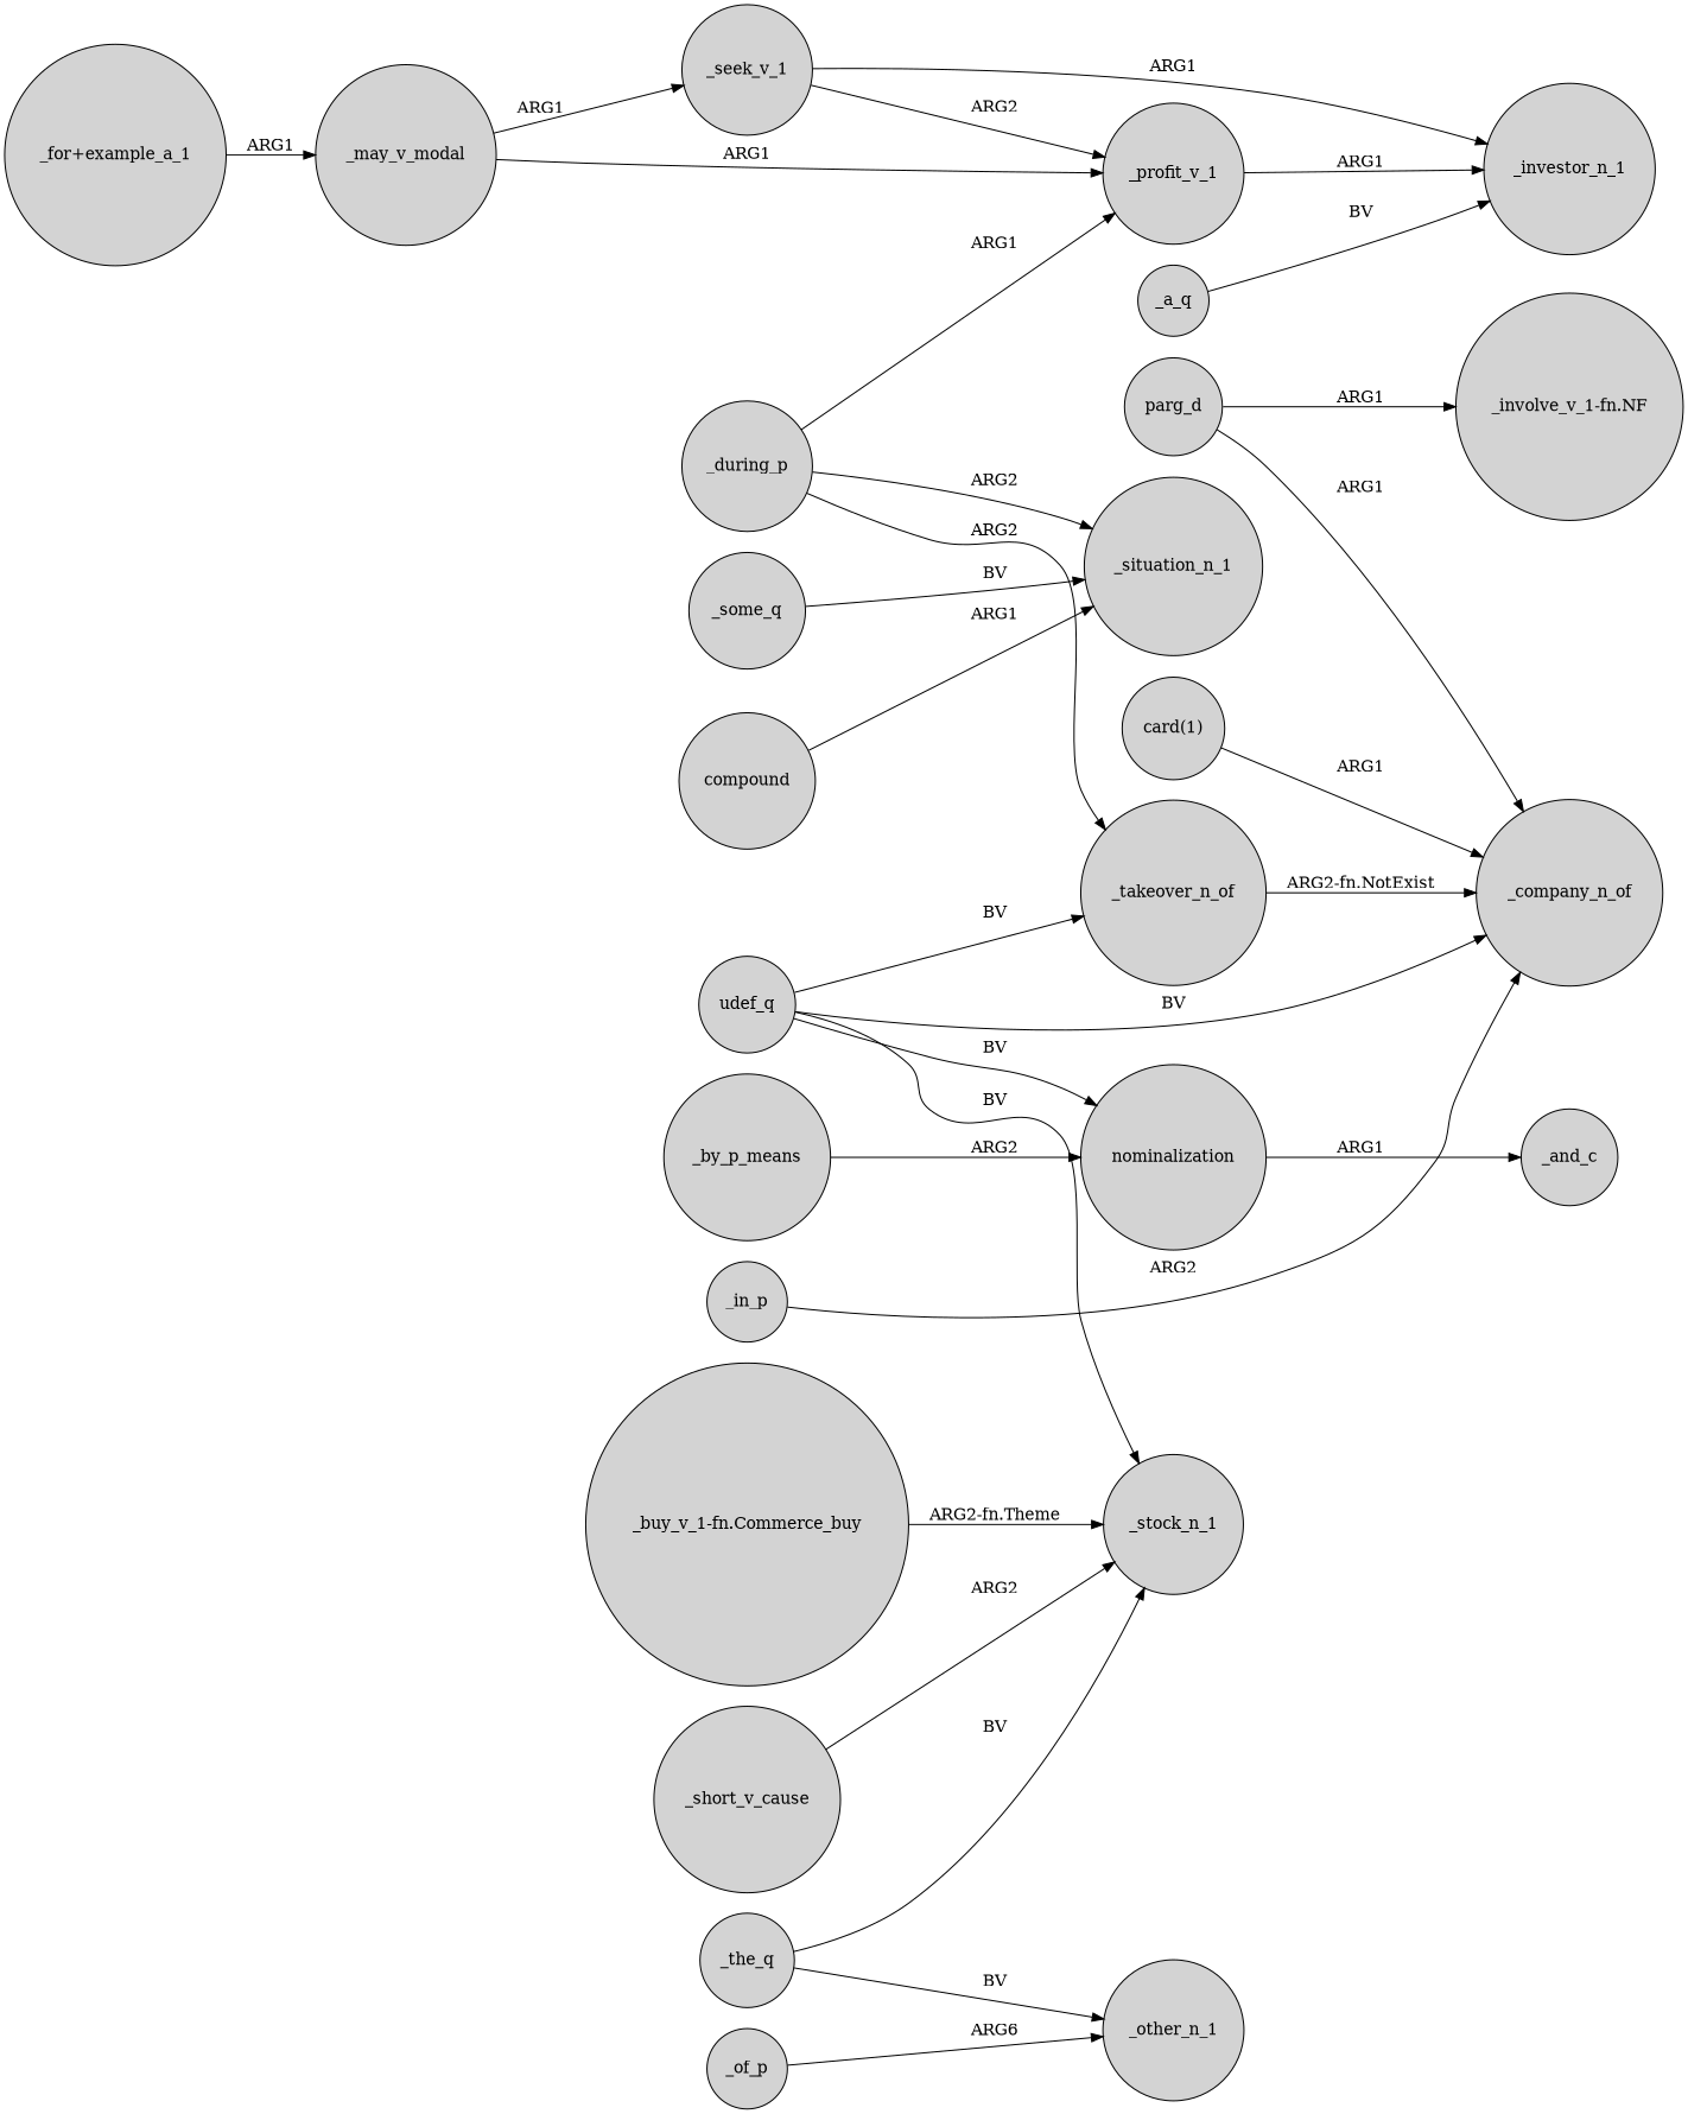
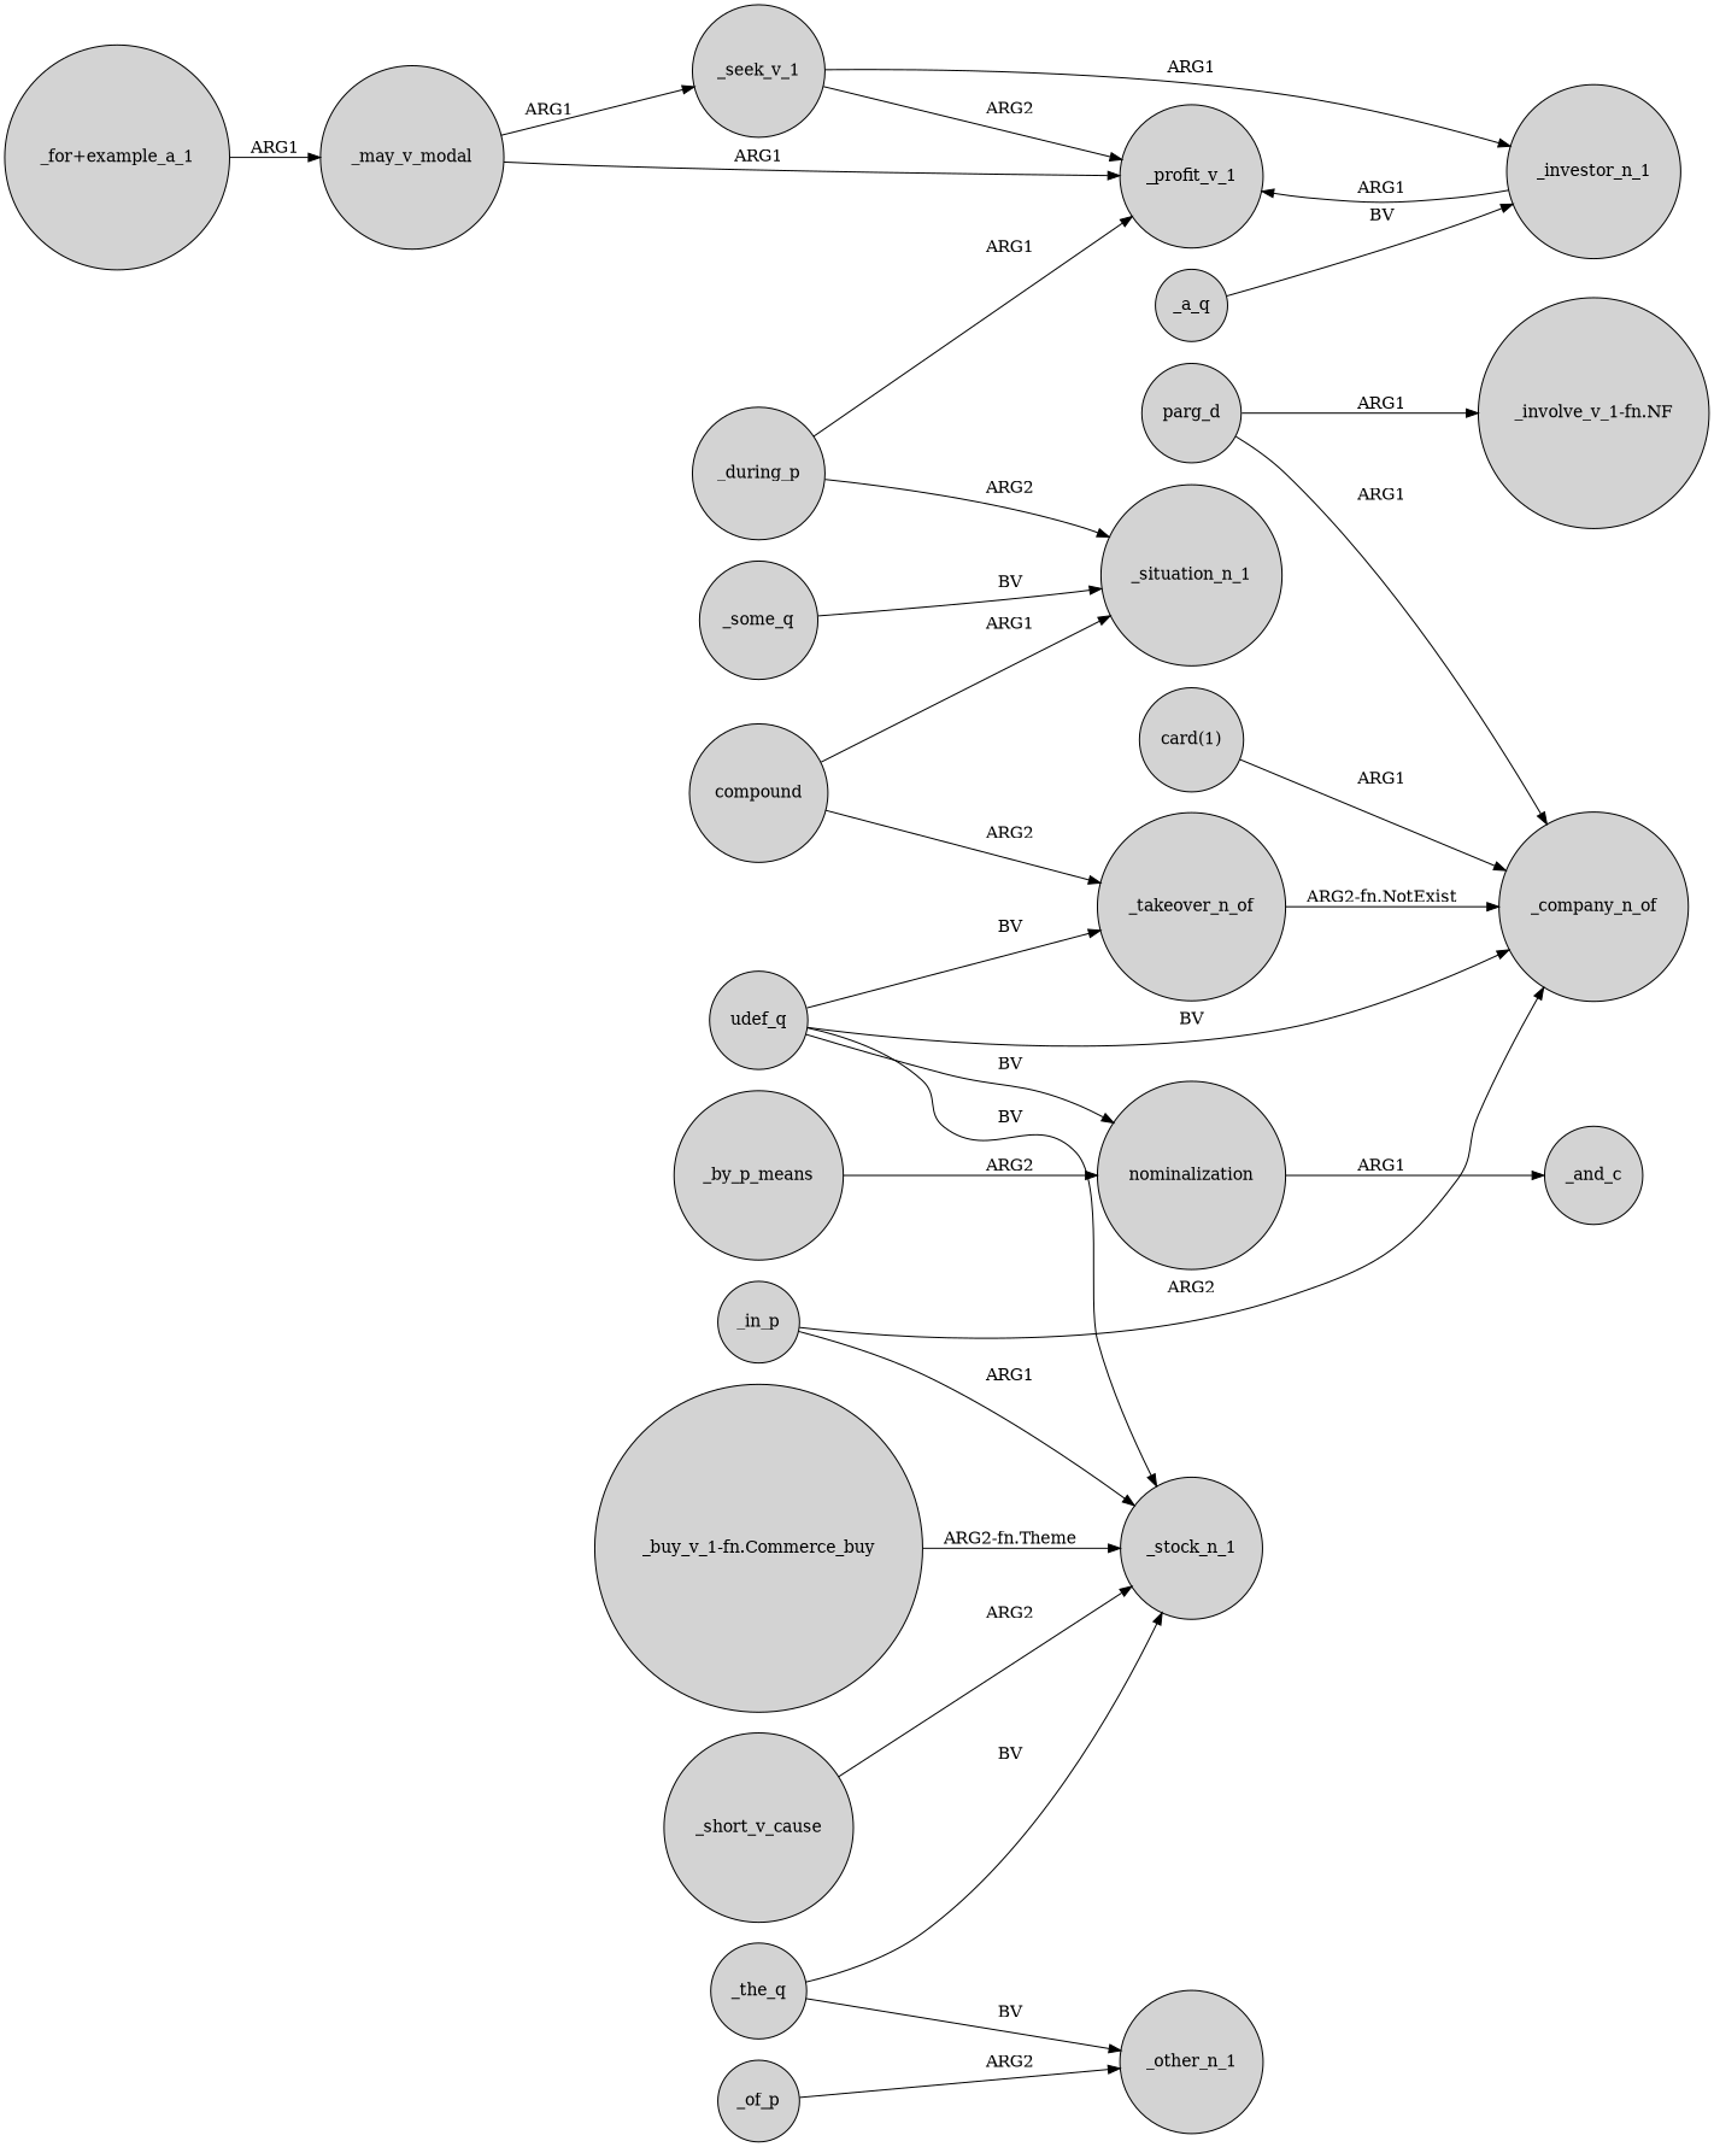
  digraph {
    rankdir=LR
    node [shape=circle style=filled]
    _profit_v_1
    _investor_n_1
    _by_p_means
    nominalization
    _and_c
    parg_d
    "_involve_v_1-fn.NF"
    _company_n_of
    udef_q
    _takeover_n_of
    _stock_n_1
    _the_q
    _other_n_1
    _seek_v_1
    _during_p
    _situation_n_1
    compound
    _in_p
    _of_p
    "_for+example_a_1"
    _may_v_modal
    "card(1)"
    _short_v_cause
    _a_q
    _some_q
    "_buy_v_1-fn.Commerce_buy"
-   _profit_v_1 -> _investor_n_1 [label=ARG1]
+   _investor_n_1 -> _profit_v_1 [label=ARG1]
    _by_p_means -> nominalization [label=ARG2]
    nominalization -> _and_c [label=ARG1]
    parg_d -> "_involve_v_1-fn.NF" [label=ARG1]
    parg_d -> _company_n_of [label=ARG1]
    udef_q -> nominalization [label=BV]
    udef_q -> _company_n_of [label=BV]
    udef_q -> _takeover_n_of [label=BV]
    udef_q -> _stock_n_1 [label=BV]
    _takeover_n_of -> _company_n_of [label="ARG2-fn.NotExist"]
    _the_q -> _stock_n_1 [label=BV]
    _the_q -> _other_n_1 [label=BV]
    _seek_v_1 -> _profit_v_1 [label=ARG2]
    _seek_v_1 -> _investor_n_1 [label=ARG1]
    _during_p -> _profit_v_1 [label=ARG1]
    _during_p -> _situation_n_1 [label=ARG2]
-   _during_p -> _takeover_n_of [label=ARG2]
+   compound -> _takeover_n_of [label=ARG2]
    compound -> _situation_n_1 [label=ARG1]
    _in_p -> _company_n_of [label=ARG2]
-   _of_p -> _other_n_1 [label=ARG6]
+   _in_p -> _stock_n_1 [label=ARG1]
+   _of_p -> _other_n_1 [label=ARG2]
    "_for+example_a_1" -> _may_v_modal [label=ARG1]
    _may_v_modal -> _profit_v_1 [label=ARG1]
    _may_v_modal -> _seek_v_1 [label=ARG1]
    "card(1)" -> _company_n_of [label=ARG1]
    _short_v_cause -> _stock_n_1 [label=ARG2]
    _a_q -> _investor_n_1 [label=BV]
    _some_q -> _situation_n_1 [label=BV]
    "_buy_v_1-fn.Commerce_buy" -> _stock_n_1 [label="ARG2-fn.Theme"]
  }
